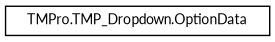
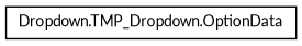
  digraph {
    rankdir=LR
    fontname=Lato
-   n1 [color=black fillcolor=white fontname=Lato fontsize=10 height=0.2 label="TMPro.TMP_Dropdown.OptionData" shape=record style=filled width=0.4]
+   n1 [color=black fillcolor=white fontname=Lato fontsize=10 height=0.2 label="Dropdown.TMP_Dropdown.OptionData" shape=record style=filled width=0.4]
  }
